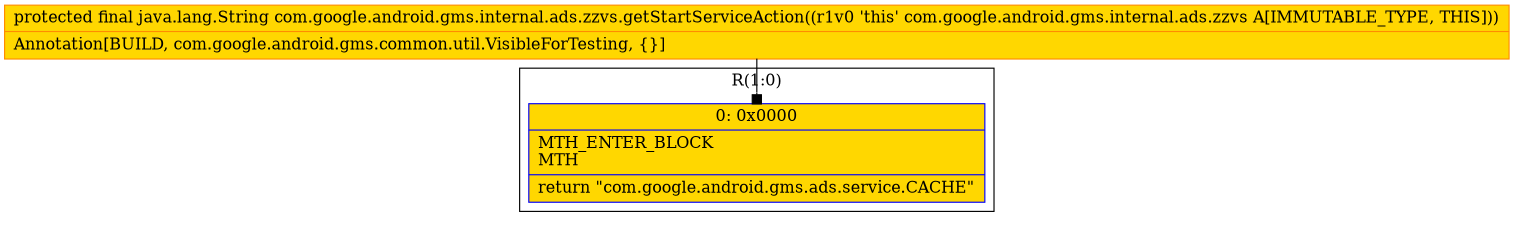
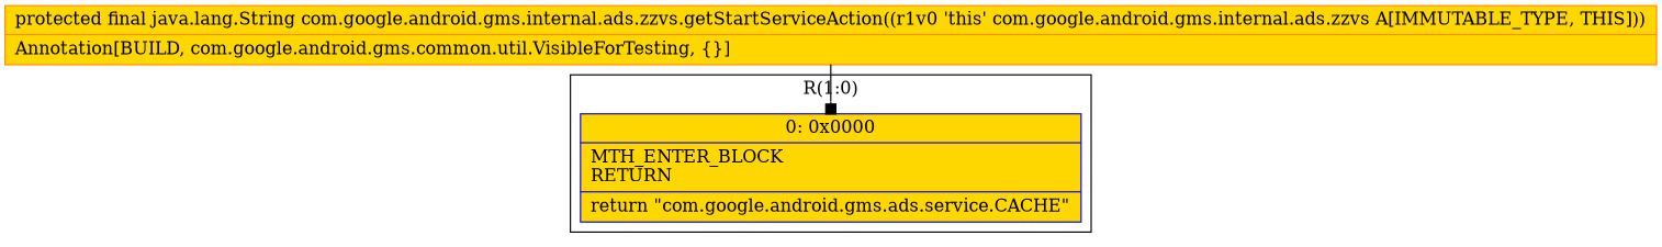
  digraph {
    node [shape=record style=filled fillcolor=gold]
-   n1 [color=blue label="{0\:\ 0x0000|MTH_ENTER_BLOCK\lMTH\l|return \"com.google.android.gms.ads.service.CACHE\"\l}"]
+   n1 [color=blue label="{0\:\ 0x0000|MTH_ENTER_BLOCK\lRETURN\l|return \"com.google.android.gms.ads.service.CACHE\"\l}"]
    n2 [label="{protected final java.lang.String com.google.android.gms.internal.ads.zzvs.getStartServiceAction((r1v0 'this' com.google.android.gms.internal.ads.zzvs A[IMMUTABLE_TYPE, THIS]))  | Annotation[BUILD, com.google.android.gms.common.util.VisibleForTesting, \{\}]\l}" color=darkorange]
    subgraph cluster_1 {
      label="R(1:0)"
      n1
    }
    n2 -> n1 [style=solid arrowhead=box]
  }
